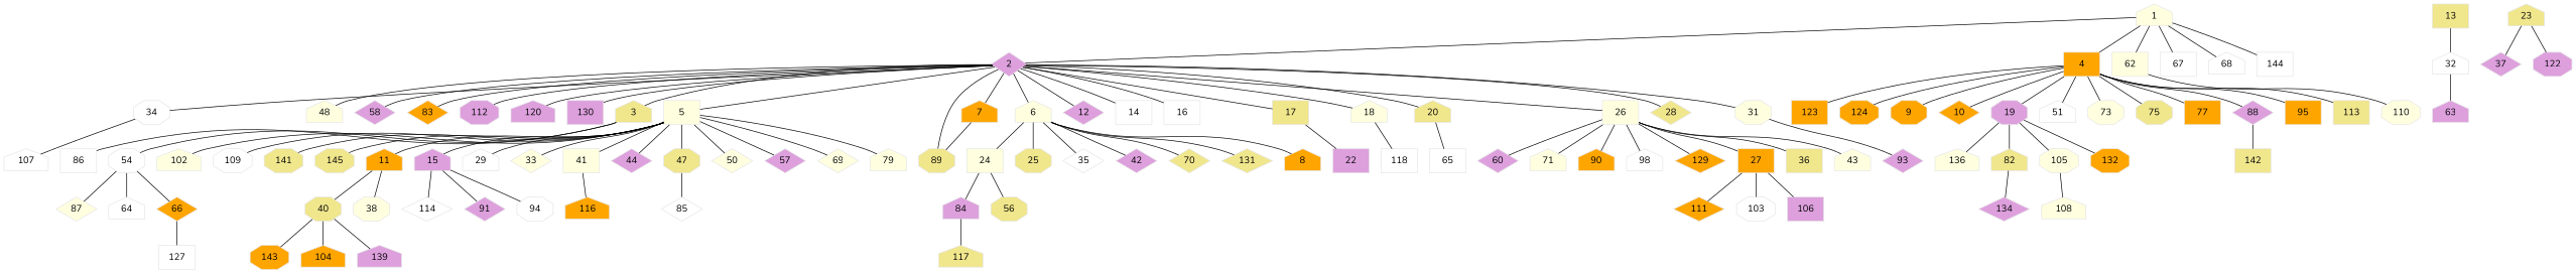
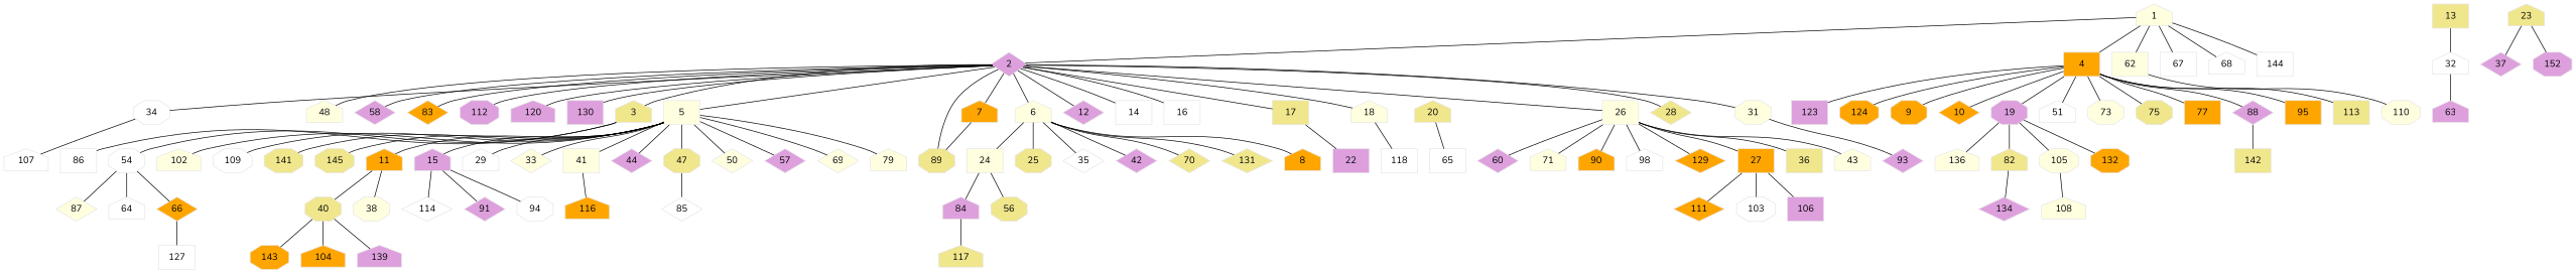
  graph {
    fontname=Nunito
    node [color=gray90 fillcolor=lightyellow fontname=Nunito shape=house style=filled]
    edge [fontname=Nunito]
    1 [super="+21"]
    2 [fillcolor=plum shape=diamond super="+52"]
    4 [fillcolor=orange shape=box super="+126"]
    62 [shape=box super="+76"]
    67 [fillcolor=white shape=box super="+96"]
    68 [fillcolor=white]
    144 [fillcolor=white shape=box]
    3 [fillcolor=khaki]
    5 [shape=box super="+140"]
    6 [super="+121"]
    7 [fillcolor=orange]
    12 [fillcolor=plum shape=diamond super="+80"]
    14 [fillcolor=white shape=box super="+30"]
    16 [fillcolor=white shape=box]
    17 [fillcolor=khaki shape=box super="+61"]
    18
    20 [fillcolor=khaki]
    26 [shape=box super="+74"]
    28 [fillcolor=khaki shape=diamond]
    31 [shape=octagon]
    34 [fillcolor=white shape=octagon super="+92"]
    48
    58 [fillcolor=plum shape=diamond]
    83 [fillcolor=orange shape=diamond]
    112 [fillcolor=plum shape=octagon]
    120 [fillcolor=plum]
    130 [fillcolor=plum shape=box]
    89 [fillcolor=khaki shape=octagon]
    9 [fillcolor=orange shape=octagon]
    10 [fillcolor=orange shape=diamond]
    19 [fillcolor=plum shape=octagon super="+55"]
    51 [fillcolor=white]
    73 [shape=octagon]
    75 [fillcolor=khaki shape=octagon]
    77 [fillcolor=orange shape=box]
    88 [fillcolor=plum shape=diamond super="+128"]
    95 [fillcolor=orange shape=box]
    113 [fillcolor=khaki shape=box]
-   123 [fillcolor=orange shape=box]
+   123 [fillcolor=plum shape=box]
    124 [fillcolor=orange shape=octagon]
    110 [shape=octagon]
    54 [fillcolor=white shape=octagon super="+72"]
    86 [fillcolor=white shape=box]
    11 [fillcolor=orange super="+135"]
    15 [fillcolor=plum super="+100"]
    29 [fillcolor=white]
    33 [shape=diamond]
    41 [shape=box]
    44 [fillcolor=plum shape=diamond]
    47 [fillcolor=khaki shape=octagon super="+53"]
    50 [shape=diamond super="+101"]
    57 [fillcolor=plum shape=diamond]
    69 [shape=diamond]
    79
    102
    109 [fillcolor=white shape=octagon]
    141 [fillcolor=khaki shape=octagon]
    145 [fillcolor=khaki shape=octagon]
    8 [fillcolor=orange super="+99"]
    24 [shape=box super="+49"]
    25 [fillcolor=khaki shape=octagon]
    35 [fillcolor=white shape=diamond]
    42 [fillcolor=plum shape=diamond]
    70 [fillcolor=khaki shape=diamond]
    131 [fillcolor=khaki shape=diamond]
    13 [fillcolor=khaki shape=box super="+59"]
    32 [fillcolor=white super="+39"]
    22 [fillcolor=plum shape=box]
    118 [fillcolor=white shape=box]
    65 [fillcolor=white shape=box super="+138"]
    27 [fillcolor=orange shape=box super="+45"]
    36 [fillcolor=khaki shape=box super="+81"]
    43
    60 [fillcolor=plum shape=diamond]
    71
    90 [fillcolor=orange]
    98 [fillcolor=white]
    129 [fillcolor=orange shape=diamond]
    93 [fillcolor=plum shape=diamond]
    107 [fillcolor=white]
    64 [fillcolor=white]
    66 [fillcolor=orange shape=diamond super="+125"]
    87 [shape=diamond]
    82 [fillcolor=khaki]
    105 [shape=octagon]
    132 [fillcolor=orange shape=octagon]
    136
    142 [fillcolor=khaki shape=box]
    38 [shape=octagon super="+78"]
    40 [fillcolor=khaki shape=octagon super="+97"]
    91 [fillcolor=plum shape=diamond]
    94 [fillcolor=white shape=octagon]
    114 [fillcolor=white shape=diamond super="+133"]
    116 [fillcolor=orange]
    85 [fillcolor=white shape=diamond]
    56 [fillcolor=khaki shape=octagon]
    84 [fillcolor=plum]
    104 [fillcolor=orange]
    139 [fillcolor=plum]
    143 [fillcolor=orange shape=octagon]
    63 [fillcolor=plum]
    23 [fillcolor=khaki super="+46"]
    37 [fillcolor=plum shape=diamond]
-   122 [fillcolor=plum shape=octagon]
+   122 [fillcolor=plum shape=octagon label=152]
    134 [fillcolor=plum shape=diamond]
    108 [super="+119"]
    117 [fillcolor=khaki super="+137"]
    103 [fillcolor=white shape=octagon]
    106 [fillcolor=plum shape=box]
    111 [fillcolor=orange shape=diamond]
    127 [fillcolor=white shape=box]
    1 -- 2
    1 -- 4
    1 -- 62
    1 -- 67
    1 -- 68
    1 -- 144
    2 -- 3
    2 -- 5
    2 -- 6
    2 -- 7
    2 -- 12
    2 -- 14
    2 -- 16
    2 -- 17
    2 -- 18
-   2 -- 20
    2 -- 26
    2 -- 28
    2 -- 31
    2 -- 34
    2 -- 48
    2 -- 58
    2 -- 83
    2 -- 112
    2 -- 120
    2 -- 130
    2 -- 89
    4 -- 9
    4 -- 10
    4 -- 19
    4 -- 51
    4 -- 73
    4 -- 75
    4 -- 77
    4 -- 88
    4 -- 95
    4 -- 113
    4 -- 123
    4 -- 124
    62 -- 110
    3 -- 54
    3 -- 86
    5 -- 11
    5 -- 15
    5 -- 29
    5 -- 33
    5 -- 41
    5 -- 44
    5 -- 47
    5 -- 50
    5 -- 57
    5 -- 69
    5 -- 79
    5 -- 102
    5 -- 109
    5 -- 141
    5 -- 145
    6 -- 8
    6 -- 24
    6 -- 25
    6 -- 35
    6 -- 42
    6 -- 70
    6 -- 131
    7 -- 89
    17 -- 22
    18 -- 118
    20 -- 65
    26 -- 27
    26 -- 36
    26 -- 43
    26 -- 60
    26 -- 71
    26 -- 90
    26 -- 98
    26 -- 129
    31 -- 93
    34 -- 107
    19 -- 82
    19 -- 105
    19 -- 132
    19 -- 136
    88 -- 142
    54 -- 64
    54 -- 66
    54 -- 87
    11 -- 38
    11 -- 40
    15 -- 91
    15 -- 94
    15 -- 114
    41 -- 116
    47 -- 85
    24 -- 56
    24 -- 84
    13 -- 32
    32 -- 63
    27 -- 103
    27 -- 106
    27 -- 111
    66 -- 127
    82 -- 134
    105 -- 108
    40 -- 104
    40 -- 139
    40 -- 143
    84 -- 117
    23 -- 37
    23 -- 122
  }
